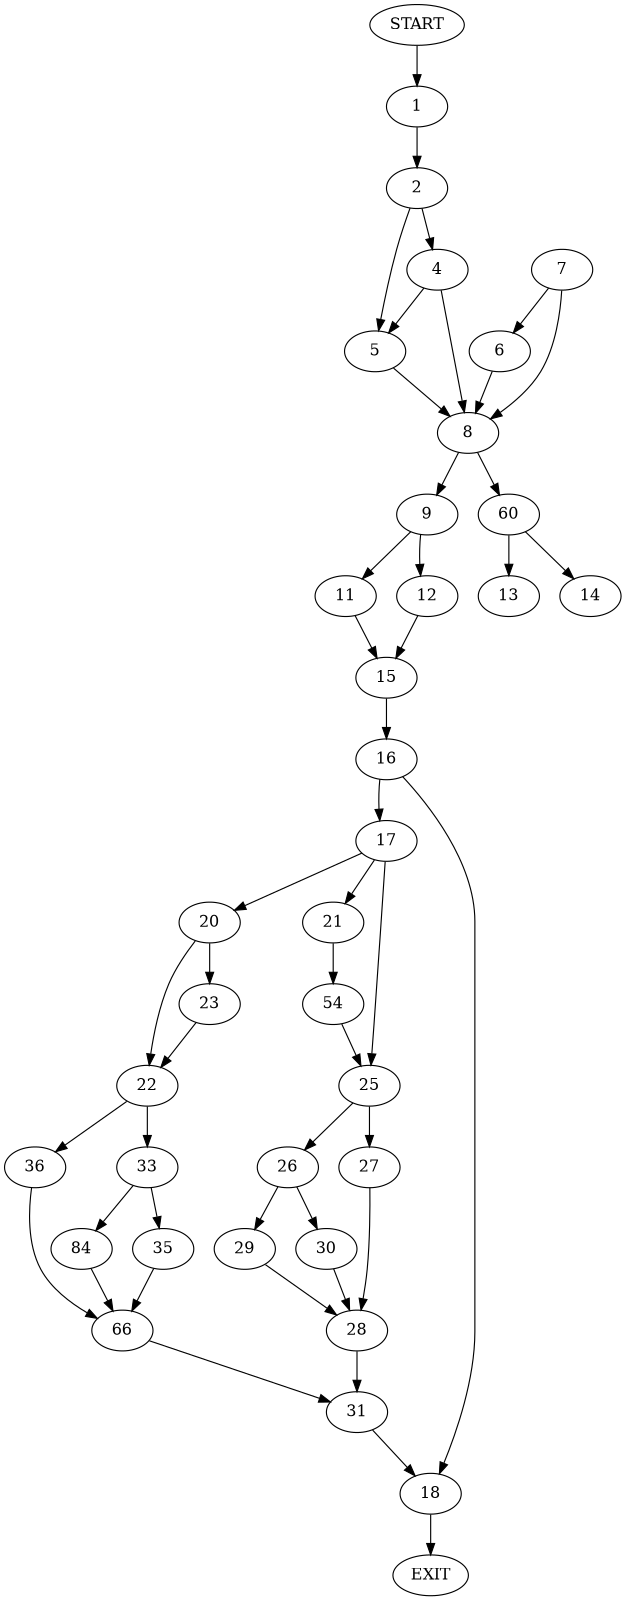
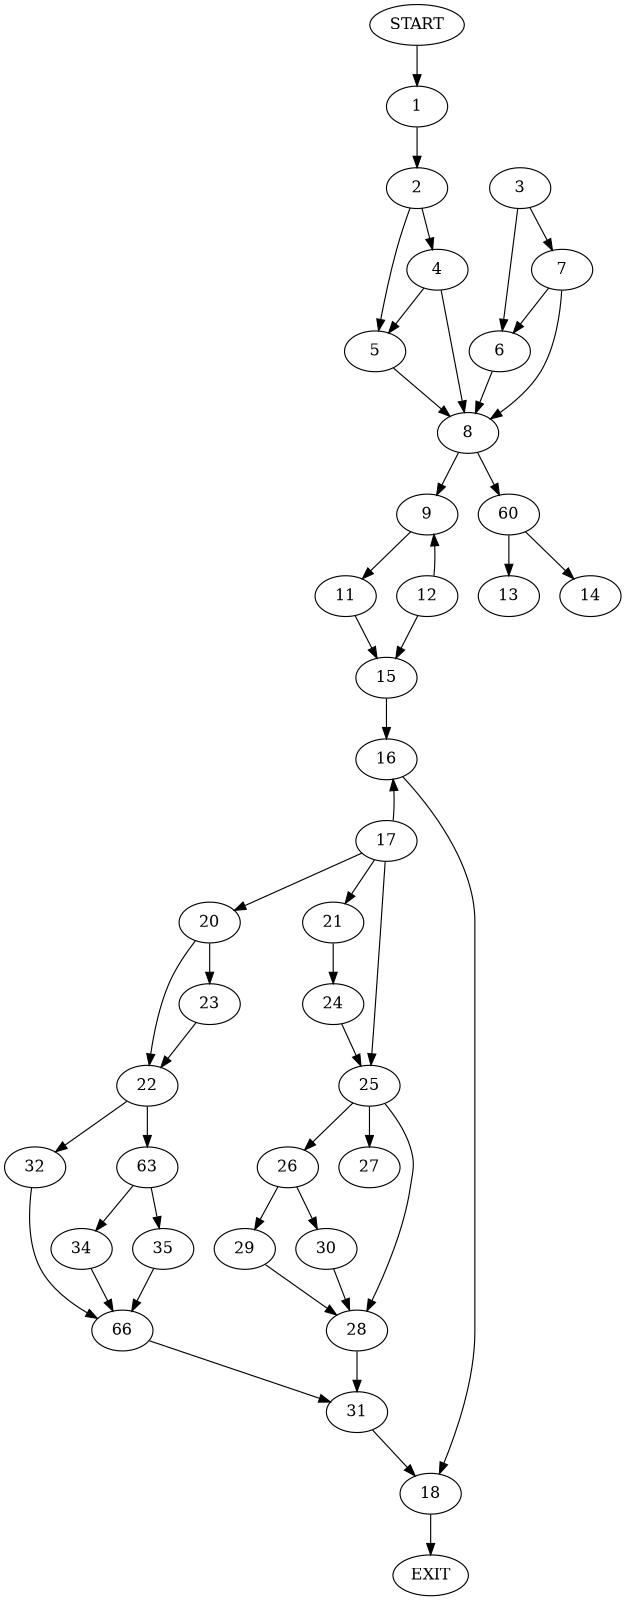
  digraph {
    n1 [label=START]
    1
    2
    n4 [label=EXIT]
    4
    5
+   3
    6
    7
    8
    9
    n12 [label=60]
    11
    12
    13
    14
    15
    16
    17
    18
    20
    21
    25
    22
    23
-   24 [label=54]
-   32 [label=36]
-   33
+   24
+   32
+   33 [label=63]
    26
    27
    n31 [label=66]
-   34 [label=84]
+   34
    35
    29
    30
    28
    31
    n1 -> 1
    1 -> 2
    2 -> 4
    2 -> 5
    4 -> 5
    4 -> 8
    5 -> 8
+   3 -> 6
+   3 -> 7
    6 -> 8
    7 -> 6
    7 -> 8
    8 -> 9
    8 -> n12
    9 -> 11
-   9 -> 12
+   12 -> 9
    n12 -> 13
    n12 -> 14
    11 -> 15
    12 -> 15
    15 -> 16
-   16 -> 17
+   17 -> 16
    16 -> 18
    17 -> 20
    17 -> 21
    17 -> 25
    18 -> n4
    20 -> 22
    20 -> 23
    21 -> 24
    25 -> 26
    25 -> 27
    22 -> 32
    22 -> 33
    23 -> 22
    24 -> 25
    32 -> n31
    33 -> 34
    33 -> 35
    26 -> 29
    26 -> 30
-   27 -> 28
+   25 -> 28
    n31 -> 31
    34 -> n31
    35 -> n31
    29 -> 28
    30 -> 28
    28 -> 31
    31 -> 18
  }
